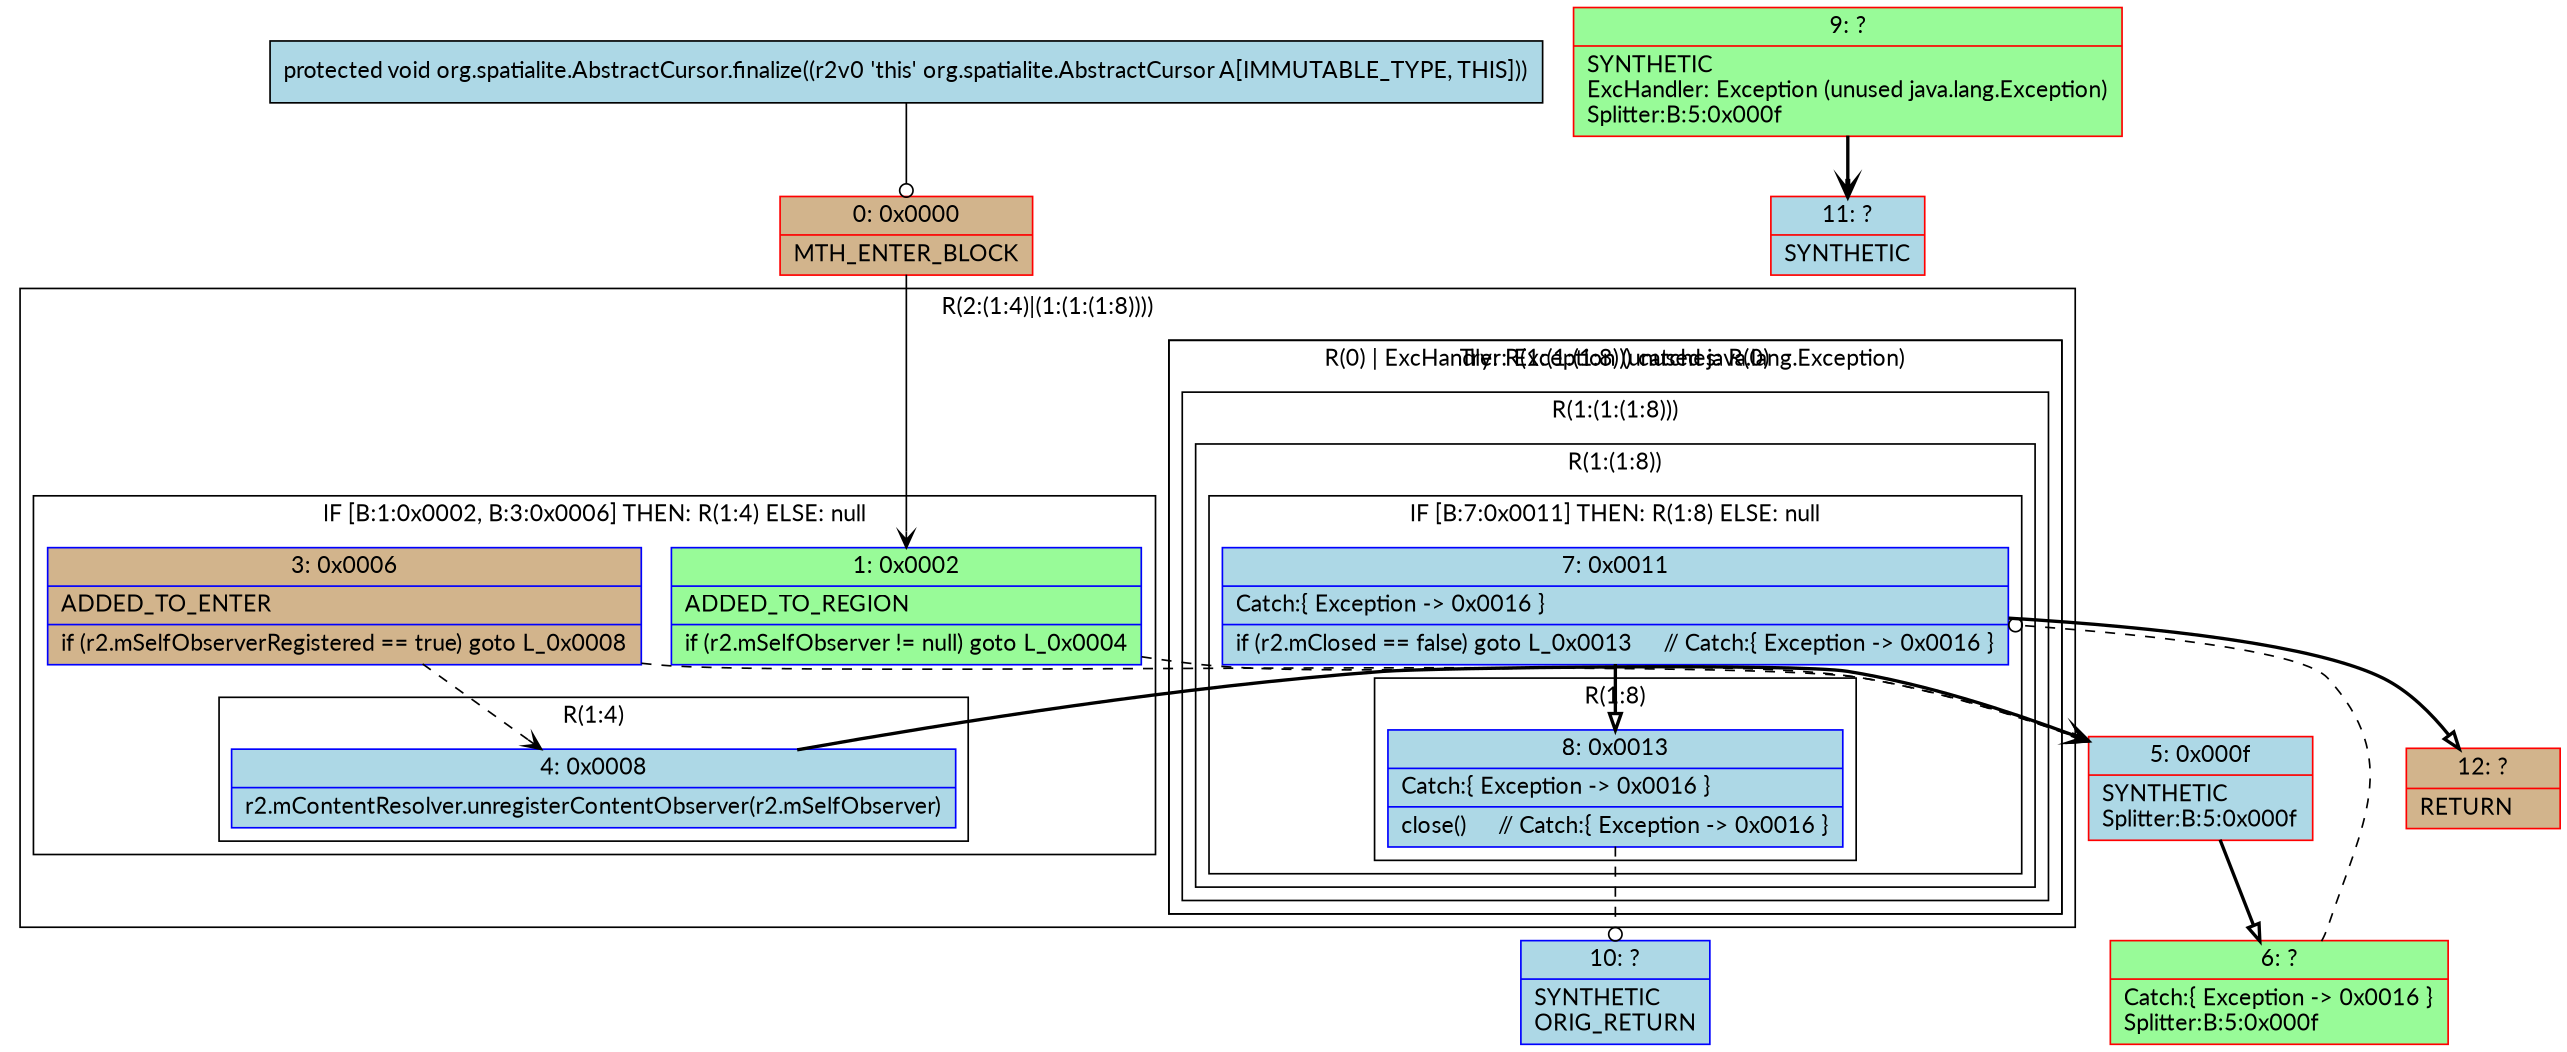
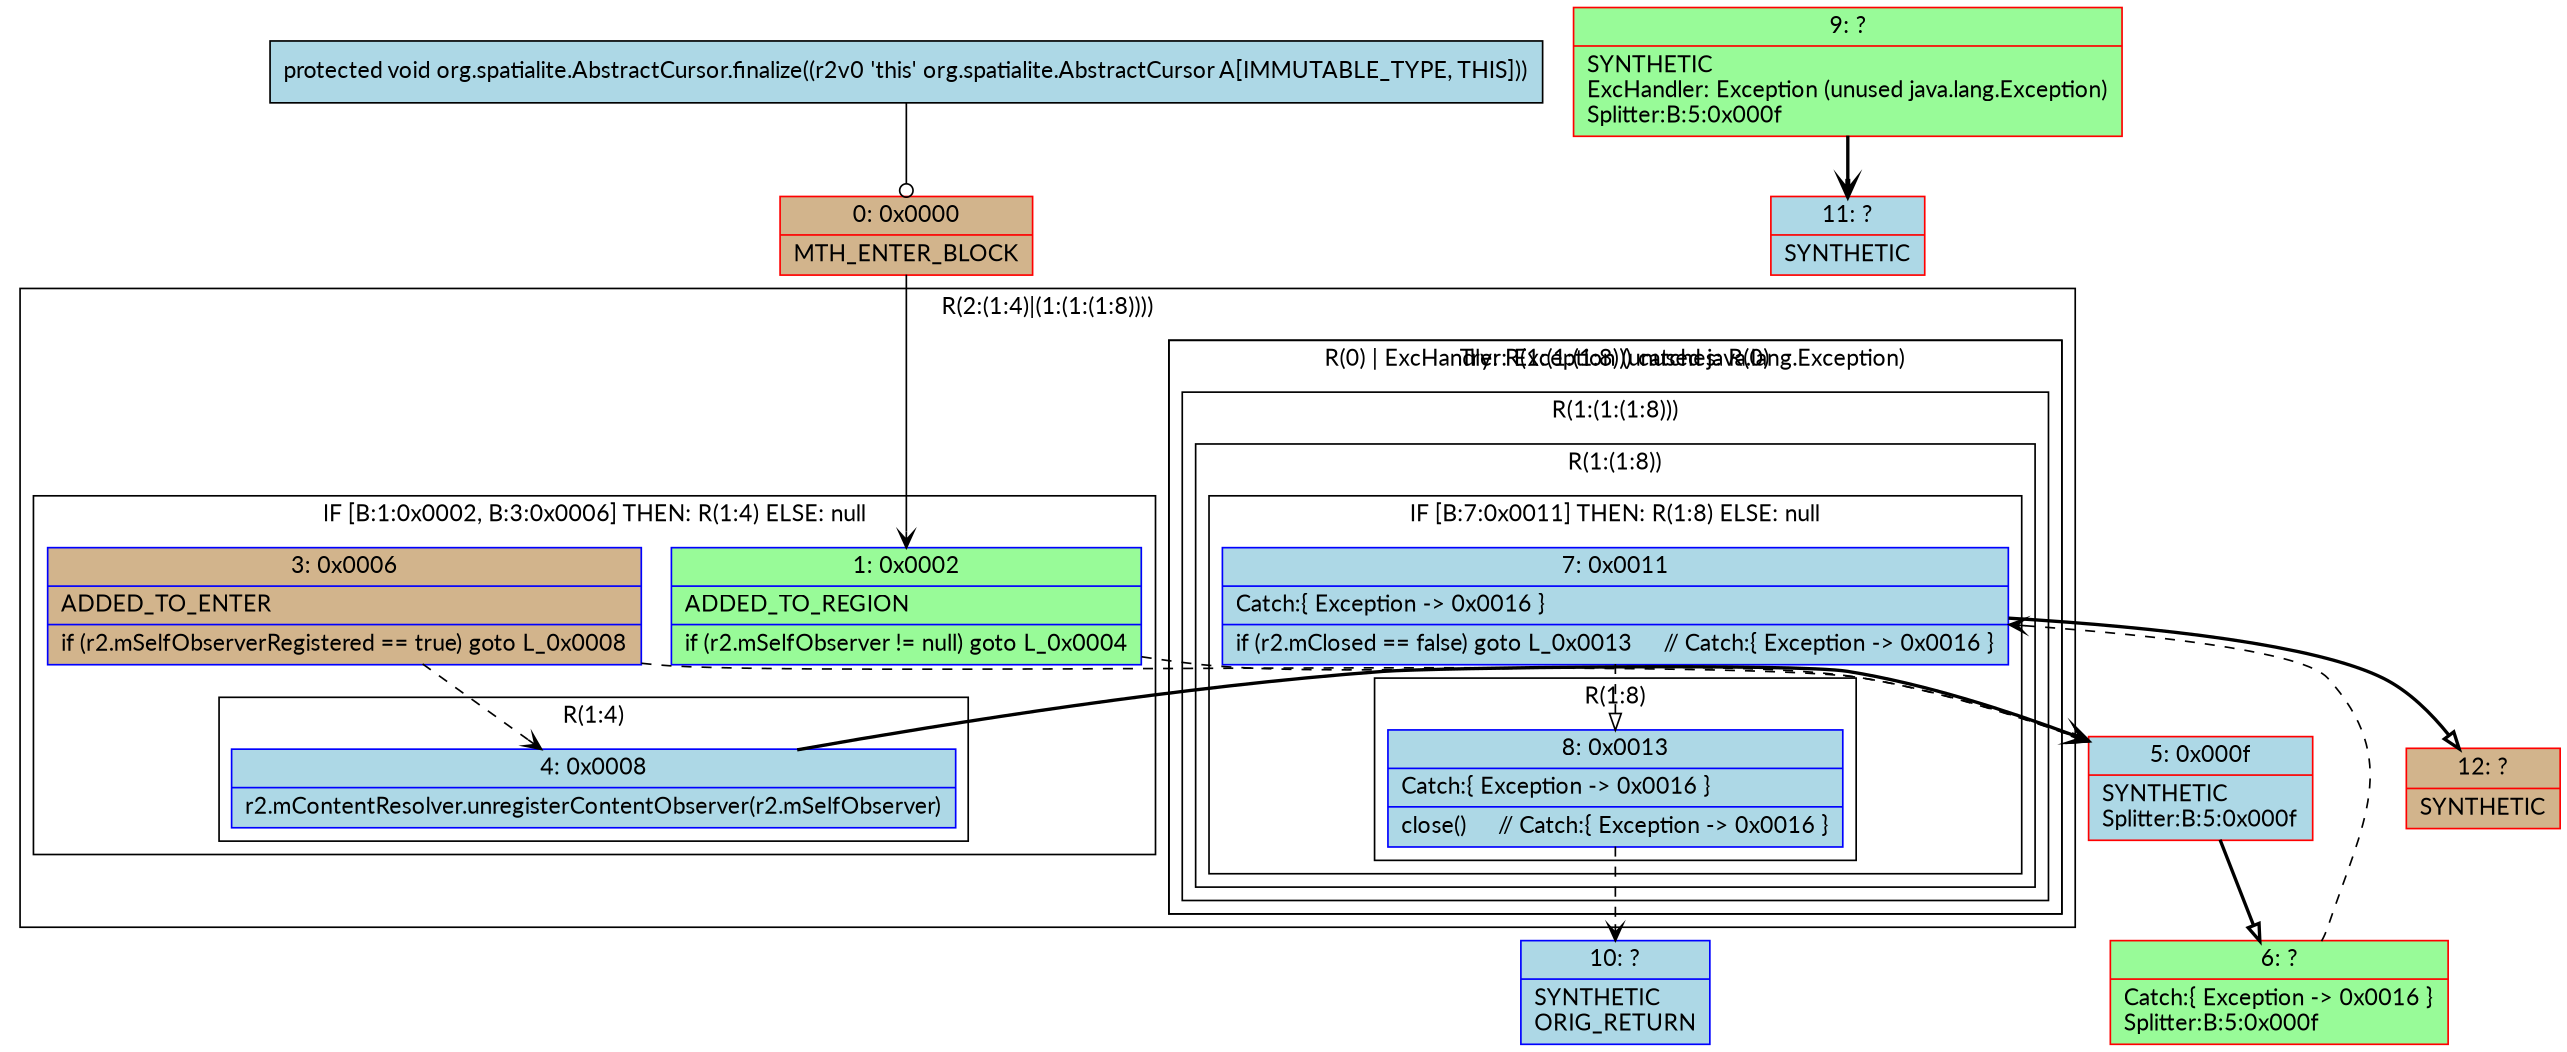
  digraph {
    fontname=Lato
    node [color=blue fillcolor=lightblue fontname=Lato shape=record style=filled]
    edge [arrowhead=vee fontname=Lato style=dashed]
    n1 [label="{8\:\ 0x0013|Catch:\{ Exception \-\> 0x0016 \}\l|close()     \/\/ Catch:\{ Exception \-\> 0x0016 \}\l}"]
    n2 [label="{7\:\ 0x0011|Catch:\{ Exception \-\> 0x0016 \}\l|if (r2.mClosed == false) goto L_0x0013     \/\/ Catch:\{ Exception \-\> 0x0016 \}\l}"]
    n3 [label="{4\:\ 0x0008|r2.mContentResolver.unregisterContentObserver(r2.mSelfObserver)\l}"]
    n4 [fillcolor=palegreen label="{1\:\ 0x0002|ADDED_TO_REGION\l|if (r2.mSelfObserver != null) goto L_0x0004\l}"]
    n5 [fillcolor=tan label="{3\:\ 0x0006|ADDED_TO_ENTER\l|if (r2.mSelfObserverRegistered == true) goto L_0x0008\l}"]
    n6 [color=red label="{5\:\ 0x000f|SYNTHETIC\lSplitter:B:5:0x000f\l}"]
    n7 [label="{10\:\ ?|SYNTHETIC\lORIG_RETURN\l}"]
-   n8 [color=red fillcolor=tan label="{12\:\ ?|RETURN\l}"]
+   n8 [color=red fillcolor=tan label="{12\:\ ?|SYNTHETIC\l}"]
    n9 [color=red fillcolor=palegreen label="{6\:\ ?|Catch:\{ Exception \-\> 0x0016 \}\lSplitter:B:5:0x000f\l}"]
    n10 [color=red fillcolor=tan label="{0\:\ 0x0000|MTH_ENTER_BLOCK\l}"]
    n11 [color=red fillcolor=palegreen label="{9\:\ ?|SYNTHETIC\lExcHandler: Exception (unused java.lang.Exception)\lSplitter:B:5:0x000f\l}"]
    n12 [color=red label="{11\:\ ?|SYNTHETIC\l}"]
    n13 [label="{protected void org.spatialite.AbstractCursor.finalize((r2v0 'this' org.spatialite.AbstractCursor A[IMMUTABLE_TYPE, THIS])) }" color=""]
    subgraph cluster_1 {
      label="R(2:(1:4)|(1:(1:(1:8))))"
      subgraph cluster_2 {
        label="Try: R(1:(1:(1:8))) catches: R(0)"
        subgraph cluster_3 {
          label="R(1:(1:(1:8)))"
          subgraph cluster_4 {
            label="R(1:(1:8))"
            subgraph cluster_5 {
              label="IF [B:7:0x0011] THEN: R(1:8) ELSE: null"
              n2
              subgraph cluster_6 {
                label="R(1:8)"
                n1
              }
            }
          }
        }
        subgraph cluster_7 {
          label="R(0) | ExcHandler: Exception (unused java.lang.Exception)\l"
        }
      }
      subgraph cluster_8 {
        label="IF [B:1:0x0002, B:3:0x0006] THEN: R(1:4) ELSE: null"
        n4
        n5
        subgraph cluster_9 {
          label="R(1:4)"
          n3
        }
      }
    }
    subgraph cluster_10 {
      label="R(0) | ExcHandler: Exception (unused java.lang.Exception)\l"
    }
-   n1 -> n7 [arrowhead=odot]
-   n2 -> n1 [arrowhead=onormal style=bold]
+   n1 -> n7
+   n2 -> n1 [arrowhead=onormal]
    n2 -> n8 [arrowhead=onormal style=bold]
    n3 -> n6 [style=bold]
    n4 -> n6
    n5 -> n3
    n5 -> n6
    n6 -> n9 [arrowhead=onormal style=bold]
-   n9 -> n2 [arrowhead=odot]
+   n9 -> n2
    n10 -> n4 [style=solid]
    n11 -> n12 [style=bold]
    n13 -> n10 [arrowhead=odot style=solid]
  }
